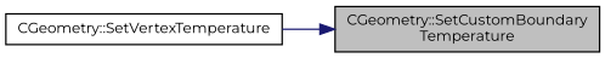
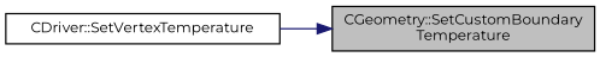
  digraph {
    rankdir=RL
    fontname=Montserrat
    node [color=black fontname=Montserrat fontsize=10 shape=record style=filled]
    n1 [fillcolor=grey75 fontcolor=black height=0.2 label="CGeometry::SetCustomBoundary\lTemperature" width=0.4]
-   n2 [fillcolor=white height=0.2 label="CGeometry::SetVertexTemperature" width=0.4]
+   n2 [fillcolor=white height=0.2 label="CDriver::SetVertexTemperature" width=0.4]
    n1 -> n2 [color=midnightblue dir=back fontname=Montserrat fontsize=10 labelfontname=Helvetica labelfontsize=10 style=solid]
  }
